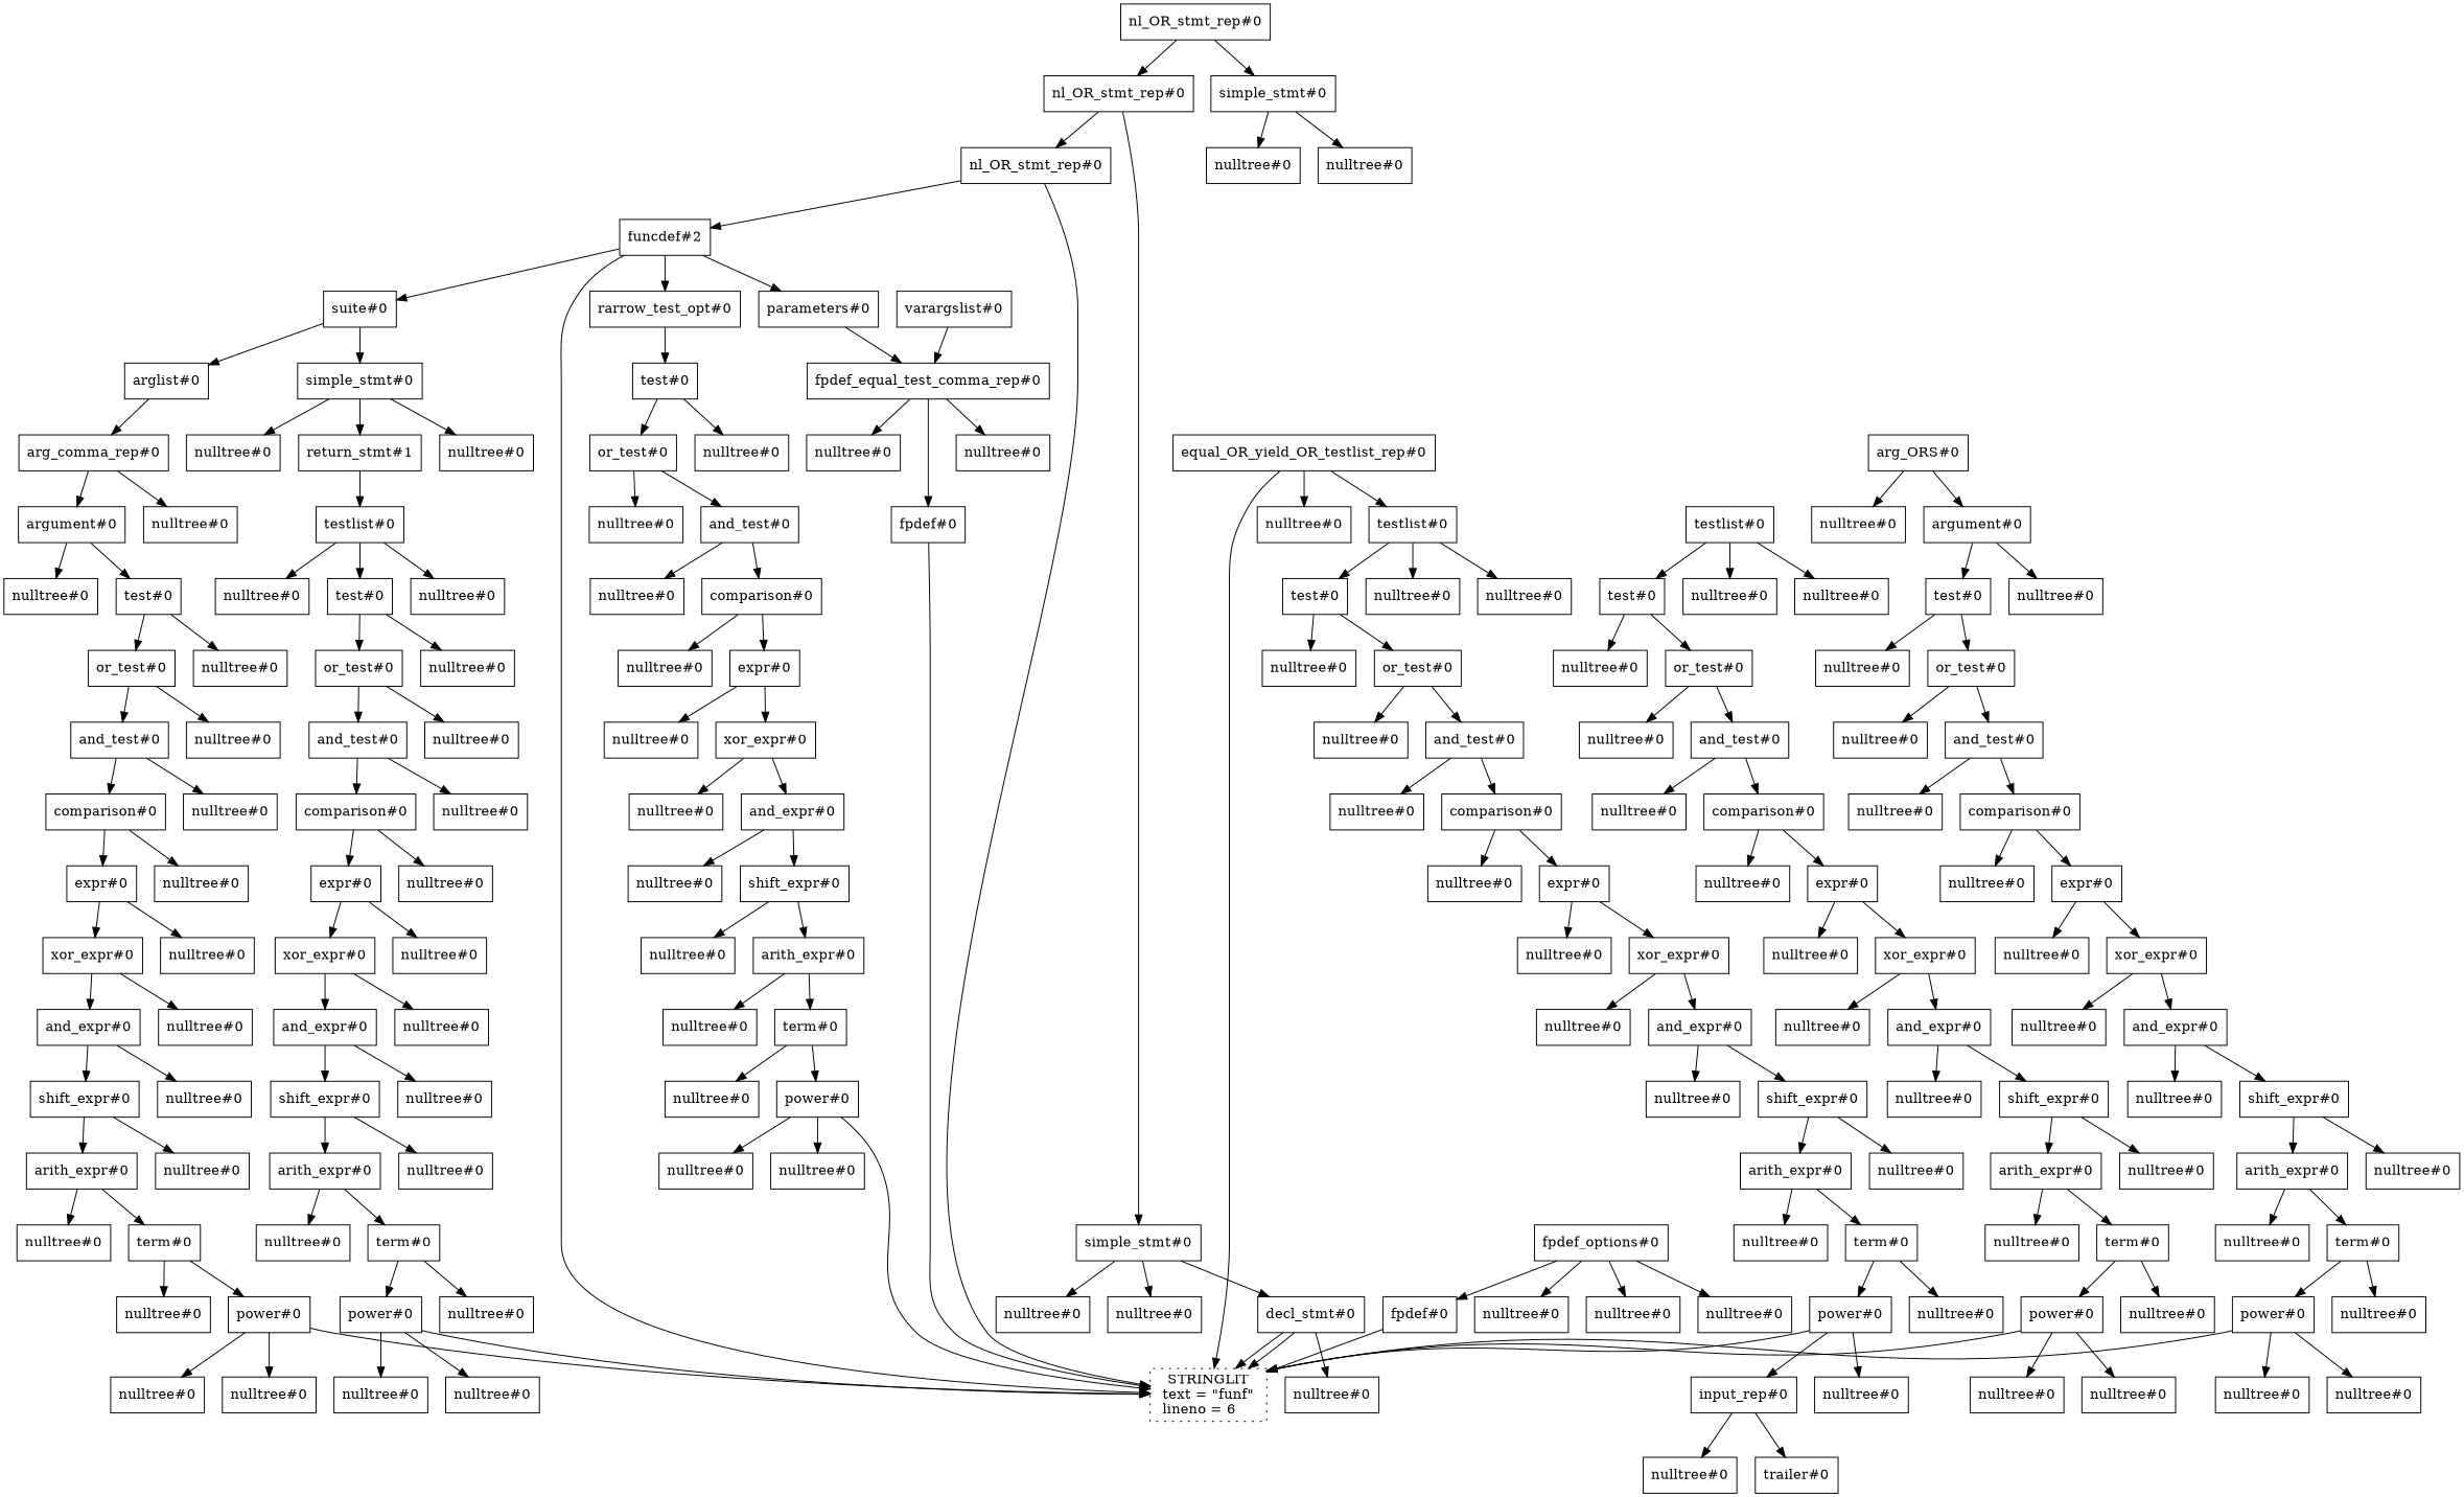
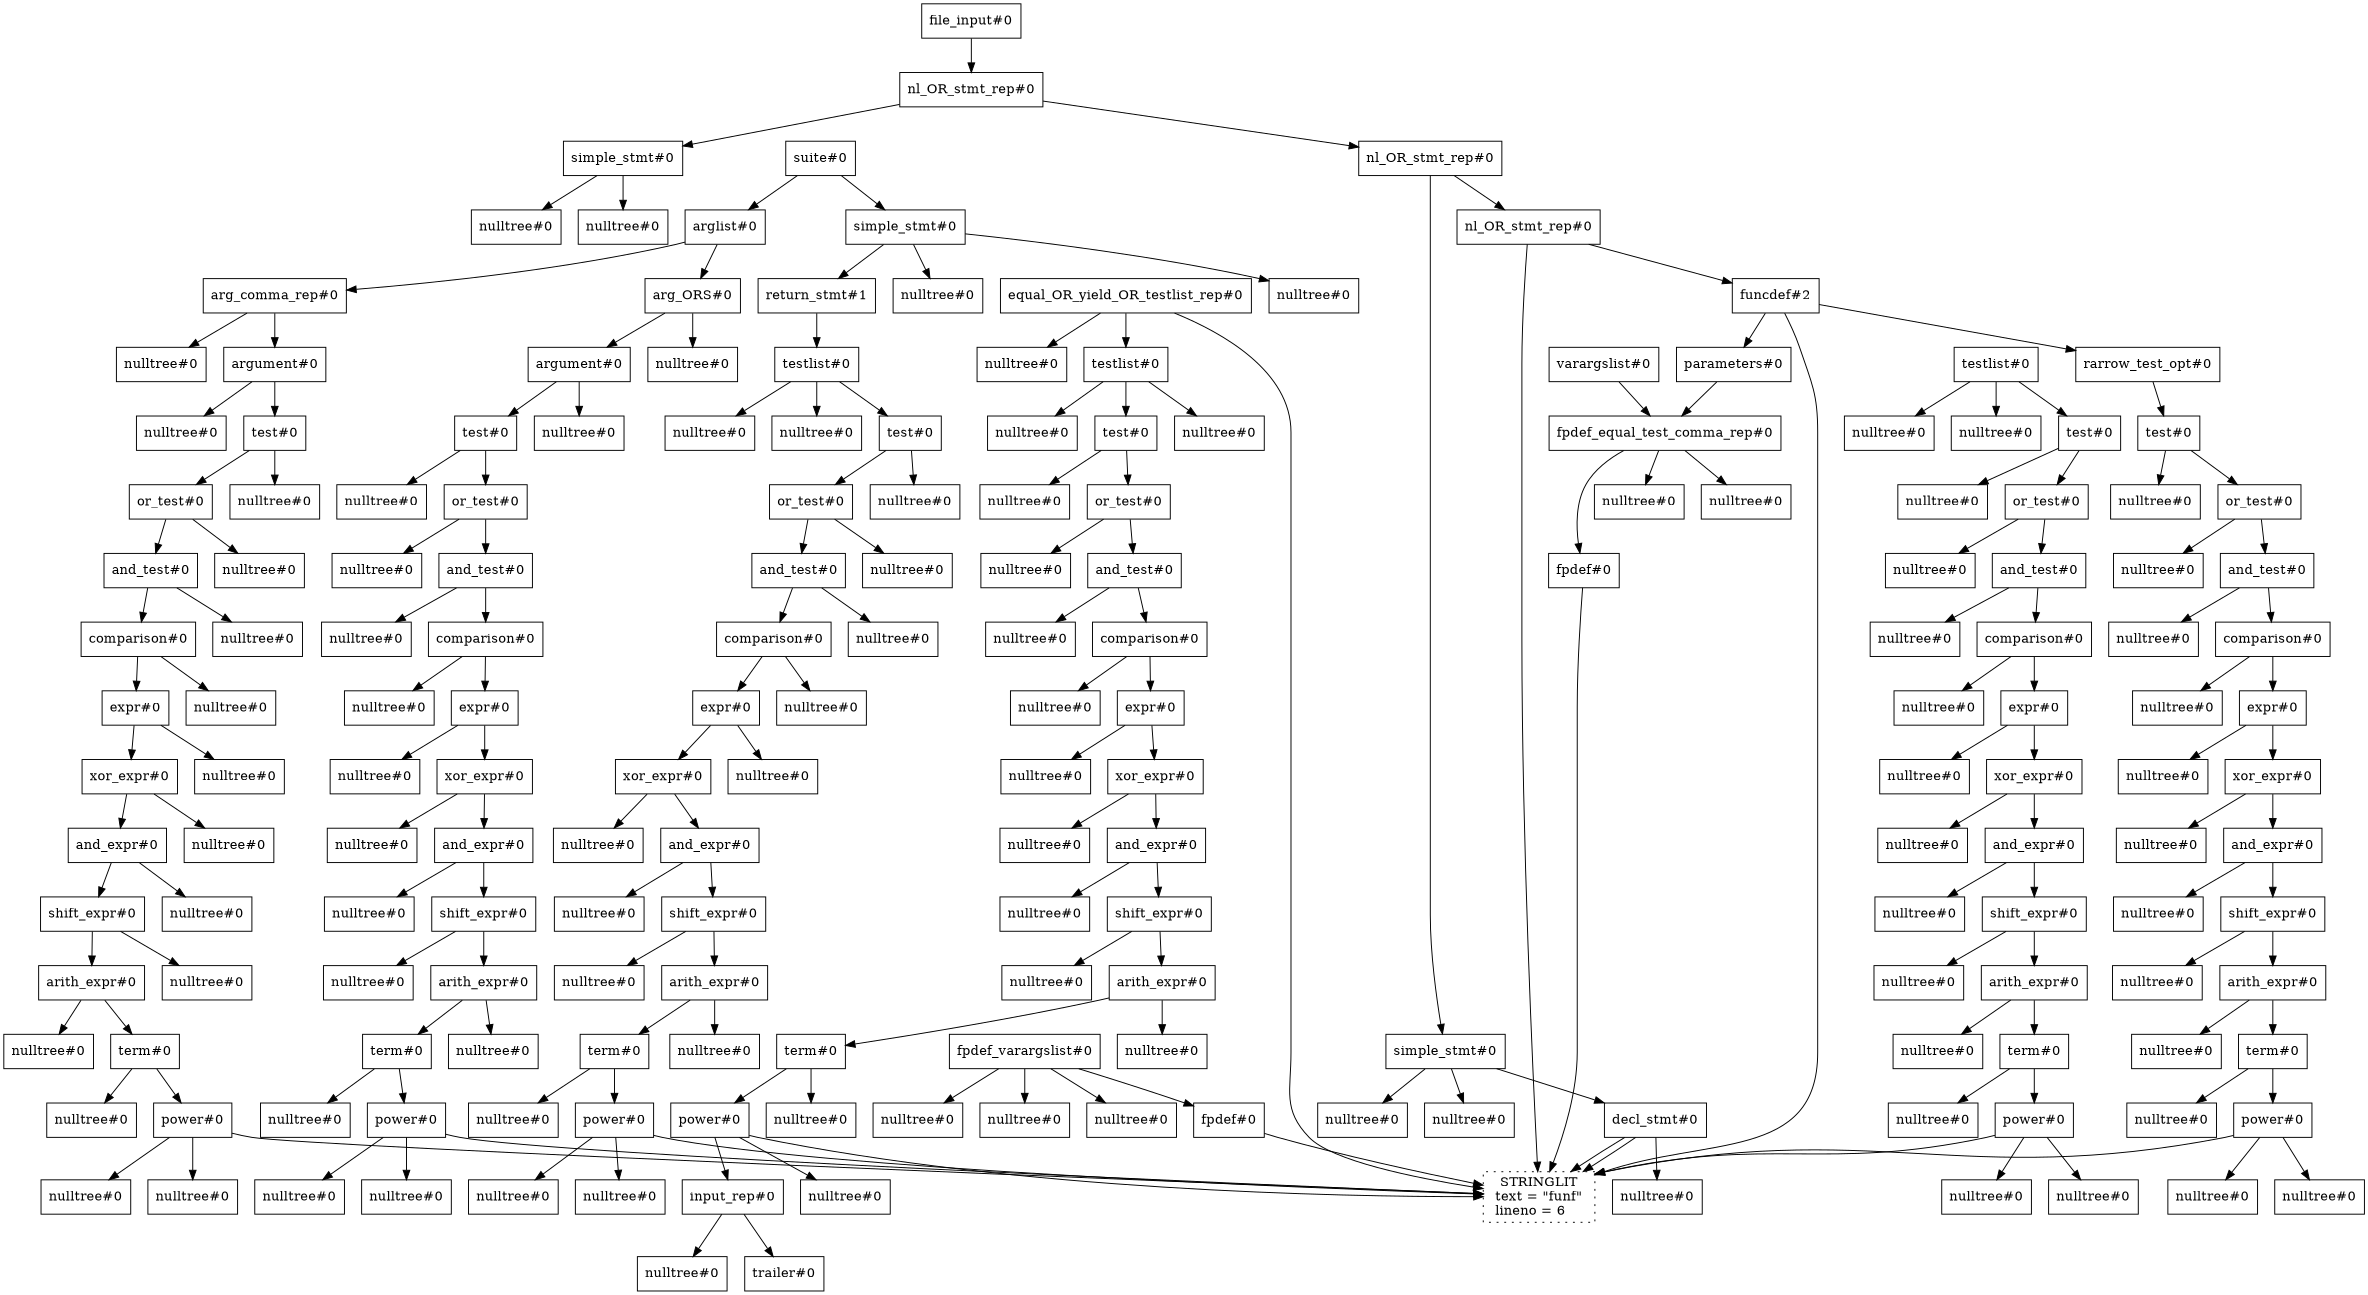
  digraph {
    node [shape=box]
+   n1 [label="file_input#0"]
    n2 [label="nl_OR_stmt_rep#0"]
    n3 [label="nl_OR_stmt_rep#0"]
    n4 [label="simple_stmt#0"]
    n5 [label="nl_OR_stmt_rep#0"]
    n6 [label="simple_stmt#0"]
    n7 [label="nulltree#0"]
    n8 [label="nulltree#0"]
    n9 [label=" STRINGLIT \n text = \"funf\" \l lineno = 6 \l" style=dotted]
    n10 [label="funcdef#2"]
    n11 [label="decl_stmt#0"]
    n12 [label="nulltree#0"]
    n13 [label="nulltree#0"]
    n14 [label="parameters#0"]
    n15 [label="rarrow_test_opt#0"]
    n16 [label="suite#0"]
    n17 [label="fpdef_equal_test_comma_rep#0"]
    n18 [label="test#0"]
    n19 [label="simple_stmt#0"]
    n20 [label="arglist#0"]
    n21 [label="varargslist#0"]
    n22 [label="nulltree#0"]
    n23 [label="fpdef#0"]
    n24 [label="nulltree#0"]
-   n25 [label="fpdef_options#0"]
+   n25 [label="fpdef_varargslist#0"]
    n26 [label="fpdef#0"]
    n27 [label="nulltree#0"]
    n28 [label="nulltree#0"]
    n29 [label="nulltree#0"]
    n30 [label="or_test#0"]
    n31 [label="nulltree#0"]
    n32 [label="and_test#0"]
    n33 [label="nulltree#0"]
    n34 [label="comparison#0"]
    n35 [label="nulltree#0"]
    n36 [label="expr#0"]
    n37 [label="nulltree#0"]
    n38 [label="xor_expr#0"]
    n39 [label="nulltree#0"]
    n40 [label="and_expr#0"]
    n41 [label="nulltree#0"]
    n42 [label="shift_expr#0"]
    n43 [label="nulltree#0"]
    n44 [label="arith_expr#0"]
    n45 [label="nulltree#0"]
    n46 [label="term#0"]
    n47 [label="nulltree#0"]
    n48 [label="power#0"]
    n49 [label="nulltree#0"]
    n50 [label="nulltree#0"]
    n51 [label="nulltree#0"]
    n52 [label="return_stmt#1"]
    n53 [label="nulltree#0"]
    n54 [label="nulltree#0"]
    n55 [label="testlist#0"]
    n56 [label="test#0"]
    n57 [label="nulltree#0"]
    n58 [label="nulltree#0"]
    n59 [label="or_test#0"]
    n60 [label="nulltree#0"]
    n61 [label="and_test#0"]
    n62 [label="nulltree#0"]
    n63 [label="comparison#0"]
    n64 [label="nulltree#0"]
    n65 [label="expr#0"]
    n66 [label="nulltree#0"]
    n67 [label="xor_expr#0"]
    n68 [label="nulltree#0"]
    n69 [label="and_expr#0"]
    n70 [label="nulltree#0"]
    n71 [label="shift_expr#0"]
    n72 [label="nulltree#0"]
    n73 [label="arith_expr#0"]
    n74 [label="nulltree#0"]
    n75 [label="term#0"]
    n76 [label="nulltree#0"]
    n77 [label="power#0"]
    n78 [label="nulltree#0"]
    n79 [label="nulltree#0"]
    n80 [label="nulltree#0"]
    n81 [label="nulltree#0"]
    n82 [label="testlist#0"]
    n83 [label="test#0"]
    n84 [label="nulltree#0"]
    n85 [label="nulltree#0"]
    n86 [label="equal_OR_yield_OR_testlist_rep#0"]
    n87 [label="nulltree#0"]
    n88 [label="testlist#0"]
    n89 [label="or_test#0"]
    n90 [label="nulltree#0"]
    n91 [label="and_test#0"]
    n92 [label="nulltree#0"]
    n93 [label="comparison#0"]
    n94 [label="nulltree#0"]
    n95 [label="expr#0"]
    n96 [label="nulltree#0"]
    n97 [label="xor_expr#0"]
    n98 [label="nulltree#0"]
    n99 [label="and_expr#0"]
    n100 [label="nulltree#0"]
    n101 [label="shift_expr#0"]
    n102 [label="nulltree#0"]
    n103 [label="arith_expr#0"]
    n104 [label="nulltree#0"]
    n105 [label="term#0"]
    n106 [label="nulltree#0"]
    n107 [label="power#0"]
    n108 [label="nulltree#0"]
    n109 [label="nulltree#0"]
    n110 [label="nulltree#0"]
    n111 [label="test#0"]
    n112 [label="nulltree#0"]
    n113 [label="nulltree#0"]
    n114 [label="or_test#0"]
    n115 [label="nulltree#0"]
    n116 [label="and_test#0"]
    n117 [label="nulltree#0"]
    n118 [label="comparison#0"]
    n119 [label="nulltree#0"]
    n120 [label="expr#0"]
    n121 [label="nulltree#0"]
    n122 [label="xor_expr#0"]
    n123 [label="nulltree#0"]
    n124 [label="and_expr#0"]
    n125 [label="nulltree#0"]
    n126 [label="shift_expr#0"]
    n127 [label="nulltree#0"]
    n128 [label="arith_expr#0"]
    n129 [label="nulltree#0"]
    n130 [label="term#0"]
    n131 [label="nulltree#0"]
    n132 [label="power#0"]
    n133 [label="nulltree#0"]
    n134 [label="input_rep#0"]
    n135 [label="nulltree#0"]
    n136 [label="nulltree#0"]
    n137 [label="trailer#0"]
    n138 [label="arg_comma_rep#0"]
    n139 [label="arg_ORS#0"]
    n140 [label="nulltree#0"]
    n141 [label="argument#0"]
    n142 [label="argument#0"]
    n143 [label="nulltree#0"]
    n144 [label="test#0"]
    n145 [label="nulltree#0"]
    n146 [label="or_test#0"]
    n147 [label="nulltree#0"]
    n148 [label="and_test#0"]
    n149 [label="nulltree#0"]
    n150 [label="comparison#0"]
    n151 [label="nulltree#0"]
    n152 [label="expr#0"]
    n153 [label="nulltree#0"]
    n154 [label="xor_expr#0"]
    n155 [label="nulltree#0"]
    n156 [label="and_expr#0"]
    n157 [label="nulltree#0"]
    n158 [label="shift_expr#0"]
    n159 [label="nulltree#0"]
    n160 [label="arith_expr#0"]
    n161 [label="nulltree#0"]
    n162 [label="term#0"]
    n163 [label="nulltree#0"]
    n164 [label="power#0"]
    n165 [label="nulltree#0"]
    n166 [label="nulltree#0"]
    n167 [label="nulltree#0"]
    n168 [label="test#0"]
    n169 [label="nulltree#0"]
    n170 [label="or_test#0"]
    n171 [label="nulltree#0"]
    n172 [label="and_test#0"]
    n173 [label="nulltree#0"]
    n174 [label="comparison#0"]
    n175 [label="nulltree#0"]
    n176 [label="expr#0"]
    n177 [label="nulltree#0"]
    n178 [label="xor_expr#0"]
    n179 [label="nulltree#0"]
    n180 [label="and_expr#0"]
    n181 [label="nulltree#0"]
    n182 [label="shift_expr#0"]
    n183 [label="nulltree#0"]
    n184 [label="arith_expr#0"]
    n185 [label="nulltree#0"]
    n186 [label="term#0"]
    n187 [label="nulltree#0"]
    n188 [label="power#0"]
    n189 [label="nulltree#0"]
    n190 [label="nulltree#0"]
    n191 [label="nulltree#0"]
+   n1 -> n2
    n2 -> n3
    n2 -> n4
    n3 -> n5
    n3 -> n6
    n4 -> n7
    n4 -> n8
    n5 -> n9
    n5 -> n10
    n6 -> n11
    n6 -> n12
    n6 -> n13
    n10 -> n9
    n10 -> n14
    n10 -> n15
-   n10 -> n16
    n11 -> n9
    n11 -> n9
    n11 -> n81
    n14 -> n17
    n15 -> n18
    n16 -> n19
    n16 -> n20
    n17 -> n22
    n17 -> n23
    n17 -> n24
    n18 -> n30
    n18 -> n31
    n19 -> n52
    n19 -> n53
    n19 -> n54
    n20 -> n138
+   n20 -> n139
    n21 -> n17
    n23 -> n9
    n25 -> n26
    n25 -> n27
    n25 -> n28
    n25 -> n29
    n26 -> n9
    n30 -> n32
    n30 -> n33
    n32 -> n34
    n32 -> n35
    n34 -> n36
    n34 -> n37
    n36 -> n38
    n36 -> n39
    n38 -> n40
    n38 -> n41
    n40 -> n42
    n40 -> n43
    n42 -> n44
    n42 -> n45
    n44 -> n46
    n44 -> n47
    n46 -> n48
    n46 -> n49
    n48 -> n9
    n48 -> n50
    n48 -> n51
    n52 -> n55
    n55 -> n56
    n55 -> n57
    n55 -> n58
    n56 -> n59
    n56 -> n60
    n59 -> n61
    n59 -> n62
    n61 -> n63
    n61 -> n64
    n63 -> n65
    n63 -> n66
    n65 -> n67
    n65 -> n68
    n67 -> n69
    n67 -> n70
    n69 -> n71
    n69 -> n72
    n71 -> n73
    n71 -> n74
    n73 -> n75
    n73 -> n76
    n75 -> n77
    n75 -> n78
    n77 -> n9
    n77 -> n79
    n77 -> n80
    n82 -> n83
    n82 -> n84
    n82 -> n85
    n83 -> n89
    n83 -> n90
    n86 -> n9
    n86 -> n87
    n86 -> n88
    n88 -> n111
    n88 -> n112
    n88 -> n113
    n89 -> n91
    n89 -> n92
    n91 -> n93
    n91 -> n94
    n93 -> n95
    n93 -> n96
    n95 -> n97
    n95 -> n98
    n97 -> n99
    n97 -> n100
    n99 -> n101
    n99 -> n102
    n101 -> n103
    n101 -> n104
    n103 -> n105
    n103 -> n106
    n105 -> n107
    n105 -> n108
    n107 -> n9
    n107 -> n109
    n107 -> n110
    n111 -> n114
    n111 -> n115
    n114 -> n116
    n114 -> n117
    n116 -> n118
    n116 -> n119
    n118 -> n120
    n118 -> n121
    n120 -> n122
    n120 -> n123
    n122 -> n124
    n122 -> n125
    n124 -> n126
    n124 -> n127
    n126 -> n128
    n126 -> n129
    n128 -> n130
    n128 -> n131
    n130 -> n132
    n130 -> n133
    n132 -> n9
    n132 -> n134
    n132 -> n135
    n134 -> n136
    n134 -> n137
    n138 -> n140
    n138 -> n141
    n139 -> n142
    n139 -> n143
    n141 -> n144
    n141 -> n145
    n142 -> n168
    n142 -> n169
    n144 -> n146
    n144 -> n147
    n146 -> n148
    n146 -> n149
    n148 -> n150
    n148 -> n151
    n150 -> n152
    n150 -> n153
    n152 -> n154
    n152 -> n155
    n154 -> n156
    n154 -> n157
    n156 -> n158
    n156 -> n159
    n158 -> n160
    n158 -> n161
    n160 -> n162
    n160 -> n163
    n162 -> n164
    n162 -> n165
    n164 -> n9
    n164 -> n166
    n164 -> n167
    n168 -> n170
    n168 -> n171
    n170 -> n172
    n170 -> n173
    n172 -> n174
    n172 -> n175
    n174 -> n176
    n174 -> n177
    n176 -> n178
    n176 -> n179
    n178 -> n180
    n178 -> n181
    n180 -> n182
    n180 -> n183
    n182 -> n184
    n182 -> n185
    n184 -> n186
    n184 -> n187
    n186 -> n188
    n186 -> n189
    n188 -> n9
    n188 -> n190
    n188 -> n191
  }
